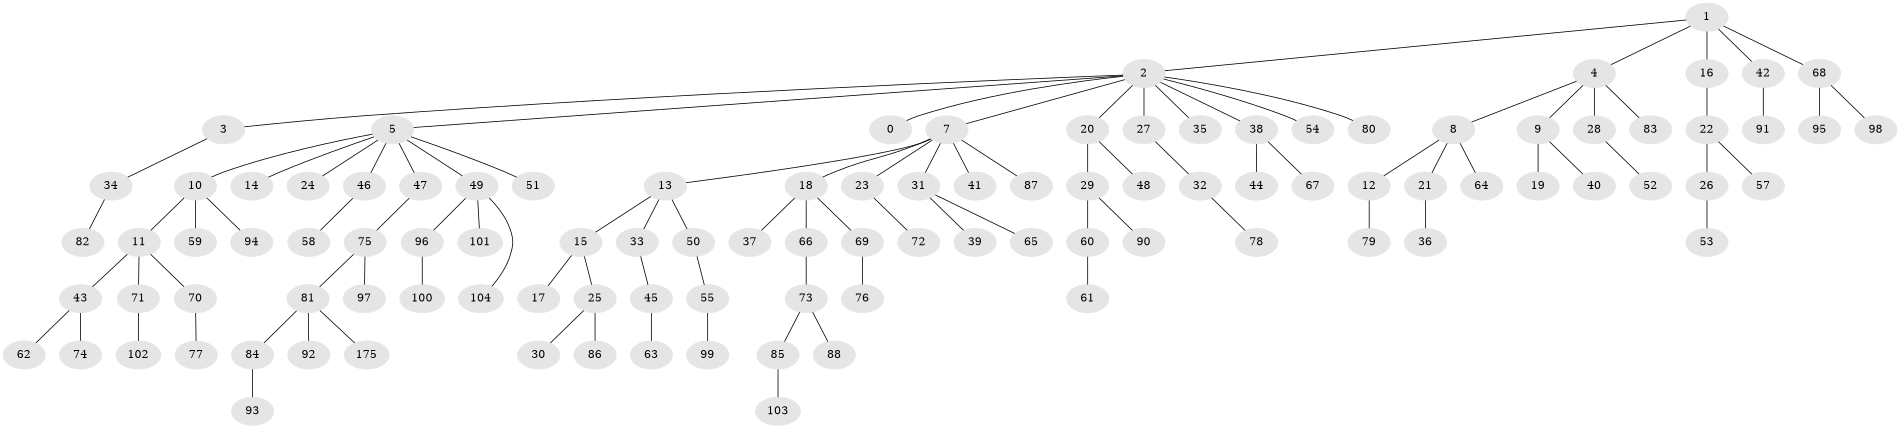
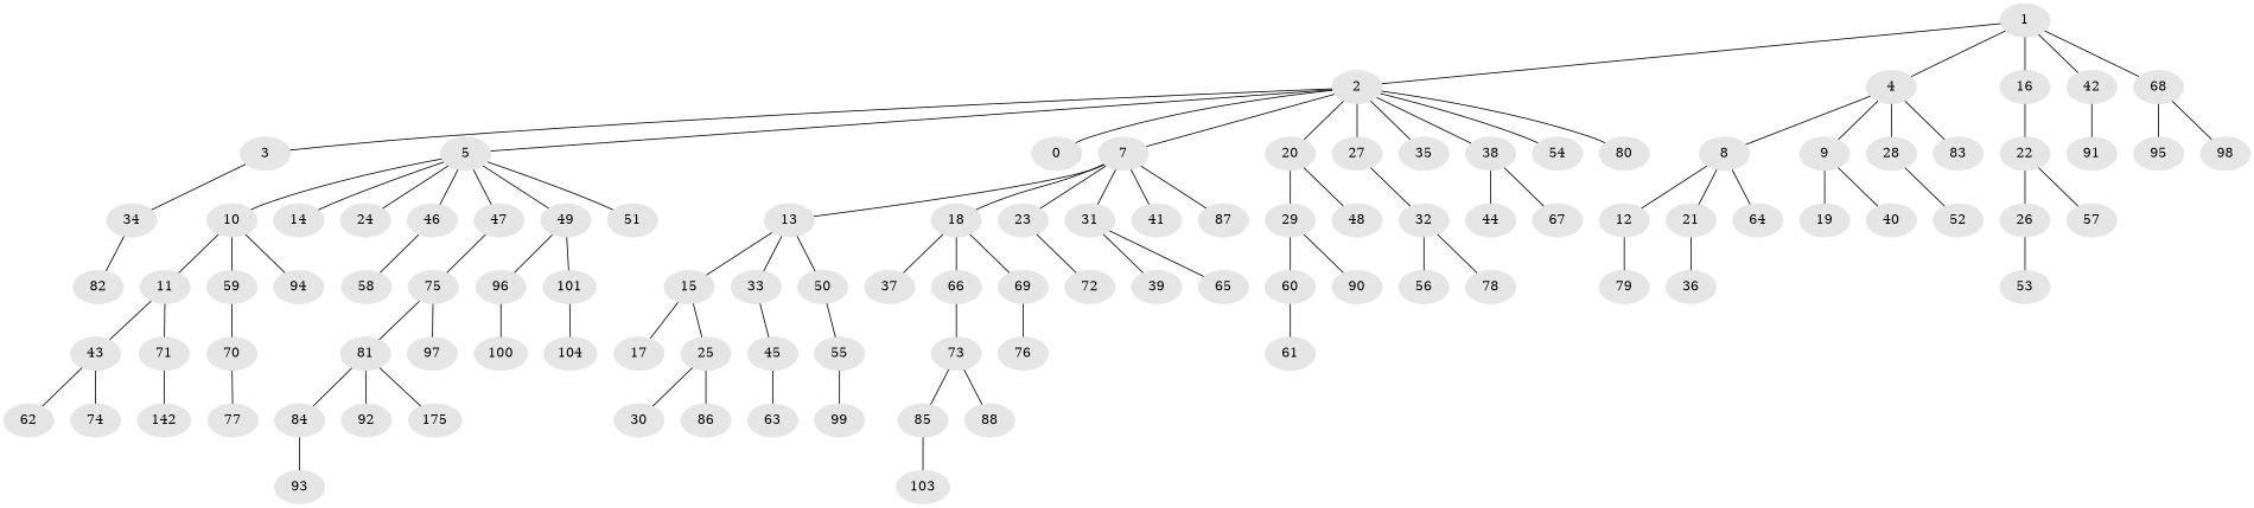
  graph {
    node [color=gray90 style=filled]
    1
    2
    4
    16
    42
    68
    3
    5
    n9 [label=0]
    7
    20
    27
    35
    38
    54
    80
    8
    9
    28
    83
    22
    91
    95
    98
    34
    10
    14
    24
    46
    47
    49
    51
    13
    18
    23
    31
    41
    87
    29
    48
    32
    44
    67
    82
    12
    21
    64
    19
    40
    52
    11
    59
    94
    58
    75
    96
    101
    15
    33
    50
    37
    66
    69
    72
    39
    65
    79
    36
    43
    71
    70
    62
    74
-   102
+   102 [label=142]
    17
    25
    45
    55
    30
    86
    26
    57
    73
    76
    60
    90
    53
+   56
    78
    61
    63
    81
    97
    100
    104
    99
    77
    85
    88
    103
    84
    92
    n103 [label=175]
    93
    1 -- 2
    1 -- 4
    1 -- 16
    1 -- 42
    1 -- 68
    2 -- 3
    2 -- 5
    2 -- n9
    2 -- 7
    2 -- 20
    2 -- 27
    2 -- 35
    2 -- 38
    2 -- 54
    2 -- 80
    4 -- 8
    4 -- 9
    4 -- 28
    4 -- 83
    16 -- 22
    42 -- 91
    68 -- 95
    68 -- 98
    3 -- 34
    5 -- 10
    5 -- 14
    5 -- 24
    5 -- 46
    5 -- 47
    5 -- 49
    5 -- 51
    7 -- 13
    7 -- 18
    7 -- 23
    7 -- 31
    7 -- 41
    7 -- 87
    20 -- 29
    20 -- 48
    27 -- 32
    38 -- 44
    38 -- 67
    8 -- 12
    8 -- 21
    8 -- 64
    9 -- 19
    9 -- 40
    28 -- 52
    22 -- 26
    22 -- 57
    34 -- 82
    10 -- 11
    10 -- 59
    10 -- 94
    46 -- 58
    47 -- 75
    49 -- 96
    49 -- 101
    13 -- 15
    13 -- 33
    13 -- 50
    18 -- 37
    18 -- 66
    18 -- 69
    23 -- 72
    31 -- 39
    31 -- 65
    29 -- 60
    29 -- 90
+   32 -- 56
    32 -- 78
    12 -- 79
    21 -- 36
    11 -- 43
    11 -- 71
-   11 -- 70
+   59 -- 70
    75 -- 81
    75 -- 97
    96 -- 100
-   49 -- 104
+   101 -- 104
    15 -- 17
    15 -- 25
    33 -- 45
    50 -- 55
    66 -- 73
    69 -- 76
    43 -- 62
    43 -- 74
    71 -- 102
    70 -- 77
    25 -- 30
    25 -- 86
    45 -- 63
    55 -- 99
    26 -- 53
    73 -- 85
    73 -- 88
    60 -- 61
    81 -- 84
    81 -- 92
    81 -- n103
    85 -- 103
    84 -- 93
  }
